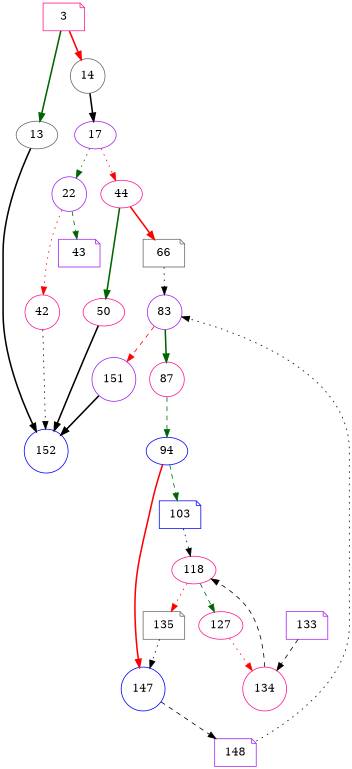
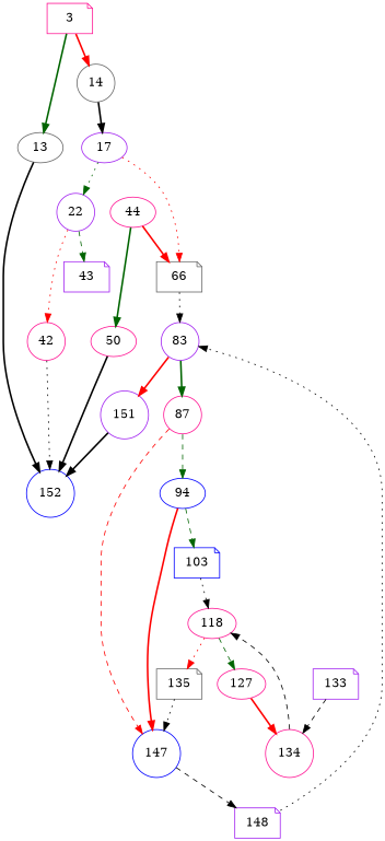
  strict digraph {
    node [color=deeppink shape=circle]
    edge [style=bold]
    3 [entry=true shape=note]
    13 [color=gray40 shape=ellipse]
    14 [color=gray40]
    152 [color=blue]
    17 [color=purple shape=ellipse]
    22 [color=purple]
    44 [shape=ellipse]
    43 [color=purple shape=note]
    42
    50 [shape=ellipse]
    66 [color=gray40 shape=note]
    83 [color=purple]
    87
    151 [color=purple]
    94 [color=blue shape=ellipse]
    147 [color=blue]
    103 [color=blue shape=note]
    148 [color=purple shape=note]
    118 [shape=ellipse]
    127 [shape=ellipse]
    135 [color=gray40 shape=note]
    134
    133 [color=purple shape=note]
    3 -> 13 [color=darkgreen cond=true]
    3 -> 14 [color=red cond=false]
    13 -> 152
    14 -> 17
    17 -> 22 [color=darkgreen cond=true style=dotted]
-   17 -> 44 [color=red cond=false style=dotted]
+   17 -> 66 [color=red cond=false style=dotted]
    22 -> 43 [color=darkgreen cond=true style=dashed]
    22 -> 42 [color=red cond=false style=dotted]
    44 -> 50 [color=darkgreen cond=true]
    44 -> 66 [color=red cond=false]
    42 -> 152 [style=dotted]
    50 -> 152
    66 -> 83 [style=dotted]
    83 -> 87 [color=darkgreen cond=true]
-   83 -> 151 [color=red cond=false style=dashed]
+   83 -> 151 [color=red cond=false]
    87 -> 94 [color=darkgreen cond=true style=dashed]
+   87 -> 147 [color=red cond=false style=dashed]
    151 -> 152
    94 -> 147 [color=red cond=false]
    94 -> 103 [color=darkgreen cond=true style=dashed]
    147 -> 148 [style=dashed]
    103 -> 118 [style=dotted]
    148 -> 83 [style=dotted]
    118 -> 127 [color=darkgreen cond=true style=dashed]
    118 -> 135 [color=red cond=false style=dotted]
-   127 -> 134 [color=red cond=false style=dotted]
+   127 -> 134 [color=red cond=false]
    135 -> 147 [style=dotted]
    134 -> 118 [style=dashed]
    133 -> 134 [style=dashed]
  }
